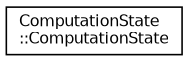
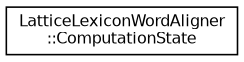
  digraph {
    rankdir=TB
-   n1 [color=black fillcolor=white fontname=Helvetica fontsize=10 height=0.2 label="ComputationState\l::ComputationState" shape=record style=filled width=0.4]
+   n1 [color=black fillcolor=white fontname=Helvetica fontsize=10 height=0.2 label="LatticeLexiconWordAligner\l::ComputationState" shape=record style=filled width=0.4]
  }
